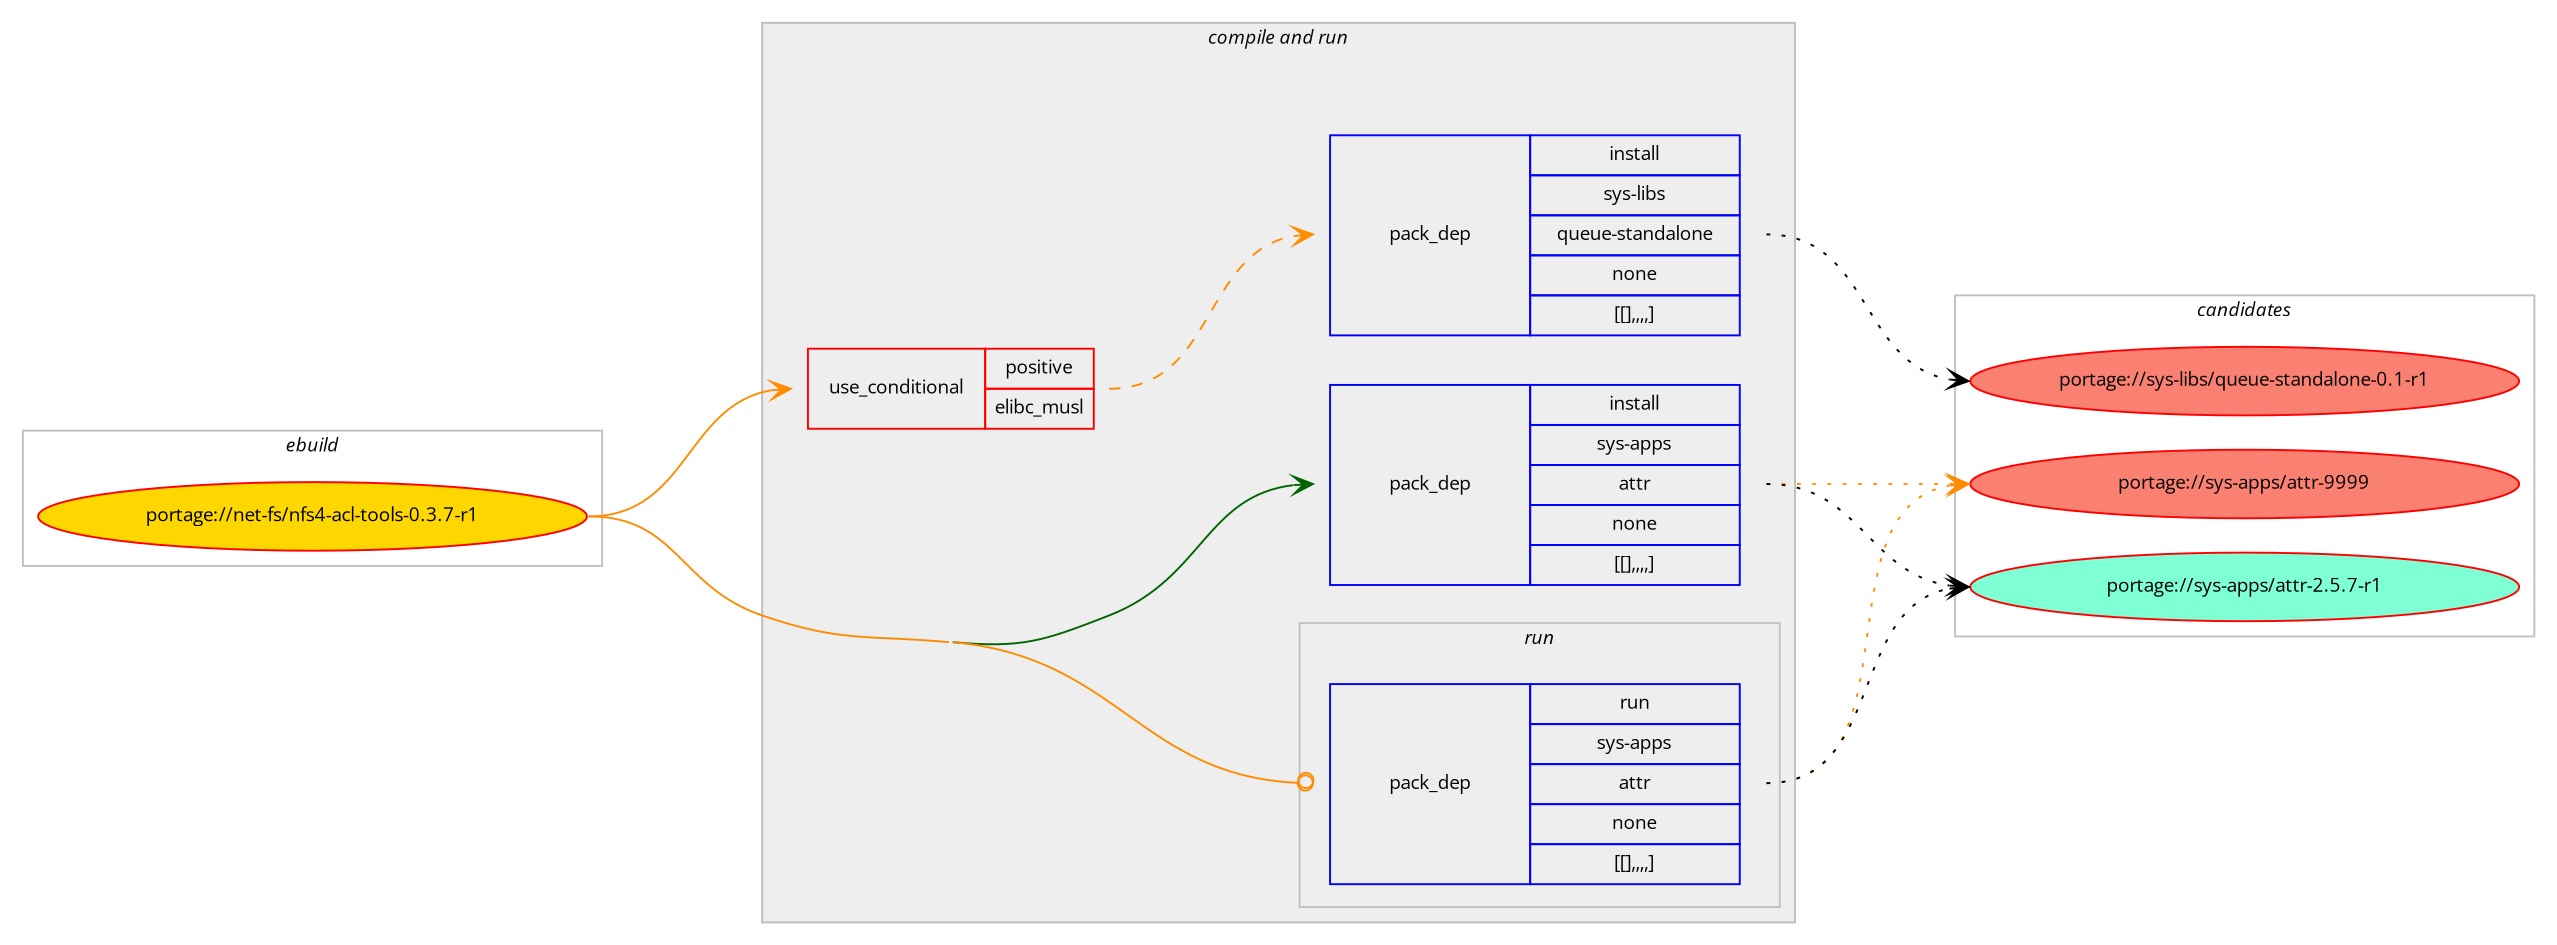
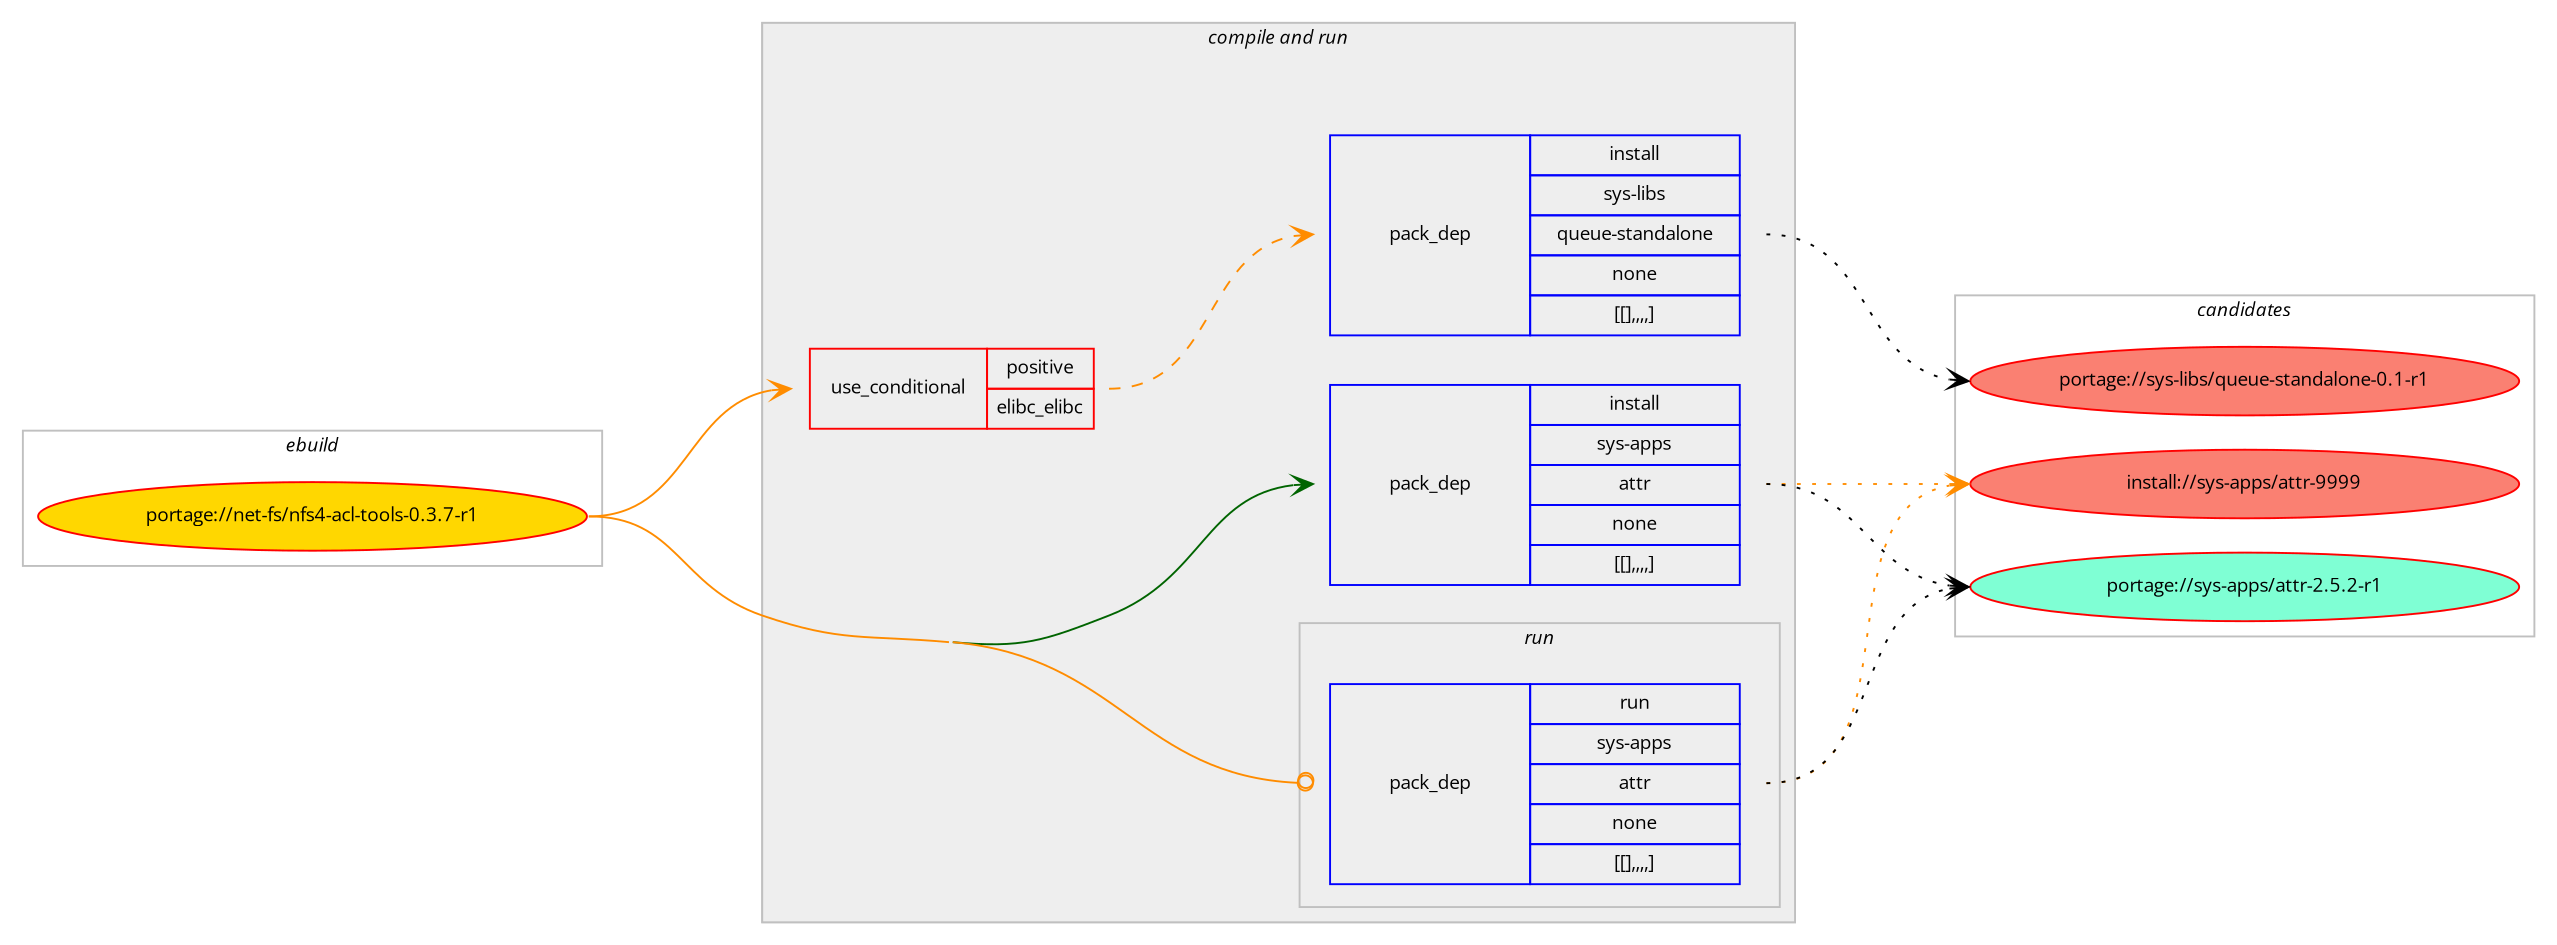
  digraph {
    compound=true
    concentrate=true
    fontname="Open Sans"
    fontsize=10
    newrank=true
    rankdir=LR
    ranksep=1.5
    node [color=red fontname="Open Sans" fontsize=10]
    edge [arrowhead=vee color=darkorange fontname="Open Sans" headport=w style=dotted tailport=e weight=100]
    n1 [fillcolor=gold label="portage://net-fs/nfs4-acl-tools-0.3.7-r1" style=filled width=4]
    n2 [color=blue label=<<TABLE BORDER="0" CELLBORDER="1" CELLSPACING="0" CELLPADDING="4" WIDTH="220"><TR><TD ROWSPAN="6" CELLPADDING="30">pack_dep</TD></TR><TR><TD WIDTH="110">install</TD></TR><TR><TD>sys-libs</TD></TR><TR><TD>queue-standalone</TD></TR><TR><TD>none</TD></TR><TR><TD>[[],,,,]</TD></TR></TABLE>> shape=none]
-   n3 [label=<<TABLE BORDER="0" CELLBORDER="1" CELLSPACING="0" CELLPADDING="4"><TR><TD ROWSPAN="3" CELLPADDING="10">use_conditional</TD></TR><TR><TD>positive</TD></TR><TR><TD>elibc_musl</TD></TR></TABLE>> shape=none]
+   n3 [label=<<TABLE BORDER="0" CELLBORDER="1" CELLSPACING="0" CELLPADDING="4"><TR><TD ROWSPAN="3" CELLPADDING="10">use_conditional</TD></TR><TR><TD>positive</TD></TR><TR><TD>elibc_elibc</TD></TR></TABLE>> shape=none]
    n4 [color=blue label=<<TABLE BORDER="0" CELLBORDER="1" CELLSPACING="0" CELLPADDING="4" WIDTH="220"><TR><TD ROWSPAN="6" CELLPADDING="30">pack_dep</TD></TR><TR><TD WIDTH="110">install</TD></TR><TR><TD>sys-apps</TD></TR><TR><TD>attr</TD></TR><TR><TD>none</TD></TR><TR><TD>[[],,,,]</TD></TR></TABLE>> shape=none]
    n5 [color=blue label=<<TABLE BORDER="0" CELLBORDER="1" CELLSPACING="0" CELLPADDING="4" WIDTH="220"><TR><TD ROWSPAN="6" CELLPADDING="30">pack_dep</TD></TR><TR><TD WIDTH="110">run</TD></TR><TR><TD>sys-apps</TD></TR><TR><TD>attr</TD></TR><TR><TD>none</TD></TR><TR><TD>[[],,,,]</TD></TR></TABLE>> shape=none]
    n6 [fillcolor=salmon label="portage://sys-libs/queue-standalone-0.1-r1" style=filled width=4]
-   n7 [fillcolor=salmon label="portage://sys-apps/attr-9999" style=filled width=4]
-   n8 [fillcolor=aquamarine label="portage://sys-apps/attr-2.5.7-r1" style=filled width=4]
+   n7 [fillcolor=salmon label="install://sys-apps/attr-9999" style=filled width=4]
+   n8 [fillcolor=aquamarine label="portage://sys-apps/attr-2.5.2-r1" style=filled width=4]
    subgraph cluster_1 {
      color=gray
      label=<<i>ebuild</i>>
      n1
    }
    subgraph cluster_2 {
      color=gray
      label=<<i>dependencies</i>>
      subgraph cluster_3 {
        color=gray
        fillcolor="#eeeeee"
        label=<<i>compile</i>>
        style=filled
        subgraph sub_4 {
          color=gray
          fillcolor="#eeeeee"
          label=<<i>compile</i>>
          style=filled
          n4
        }
        subgraph sub_5 {
          color=gray
          fillcolor="#eeeeee"
          label=<<i>compile</i>>
          style=filled
          n3
          subgraph sub_6 {
            color=gray
            fillcolor="#eeeeee"
            label=<<i>compile</i>>
            style=filled
            n2
          }
        }
      }
      subgraph cluster_7 {
        color=gray
        fillcolor="#eeeeee"
        label=<<i>compile and run</i>>
        style=filled
      }
      subgraph cluster_8 {
        color=gray
        fillcolor="#eeeeee"
        label=<<i>run</i>>
        style=filled
        subgraph sub_9 {
          color=gray
          fillcolor="#eeeeee"
          label=<<i>run</i>>
          style=filled
          n5
        }
      }
    }
    subgraph cluster_10 {
      color=gray
      label=<<i>candidates</i>>
      rank=same
      subgraph sub_11 {
        color=black
        label=<<i>candidates</i>>
        nodesep=1
        rank=same
        n6
      }
      subgraph sub_12 {
        color=black
        label=<<i>candidates</i>>
        nodesep=1
        rank=same
        n7
        n8
      }
      subgraph sub_13 {
        color=black
        label=<<i>candidates</i>>
        nodesep=1
        rank=same
        n7
        n8
      }
    }
    n1 -> n3 [style=solid weight=20]
    n1 -> n4 [color=darkgreen style=solid weight=20]
    n1 -> n5 [arrowhead=odot style=solid weight=20]
    n2 -> n6 [color=black]
    n3 -> n2 [style=dashed weight=20]
    n4 -> n7
    n4 -> n8 [color=black]
    n5 -> n7
    n5 -> n8 [color=black]
  }
